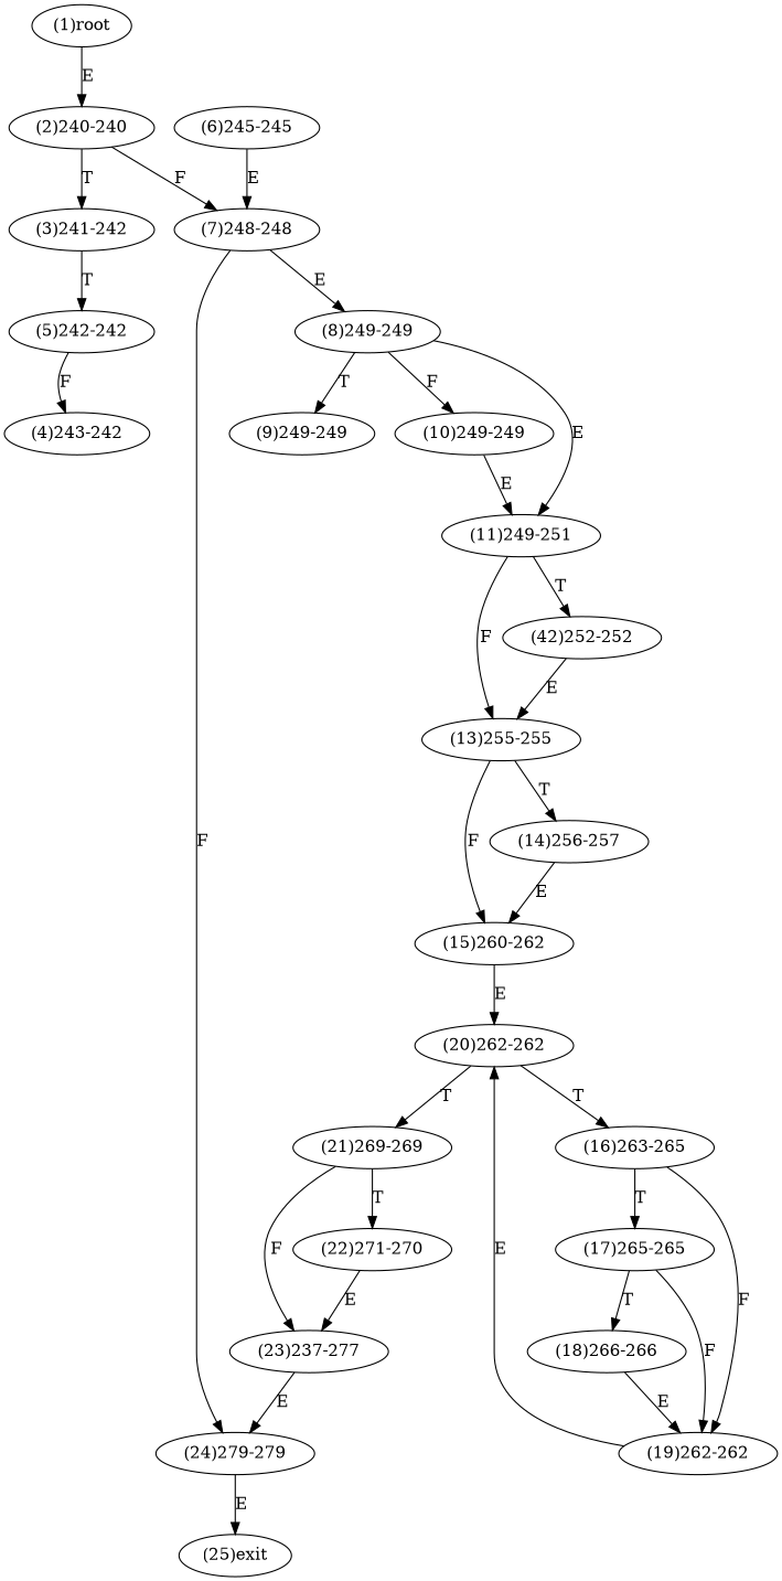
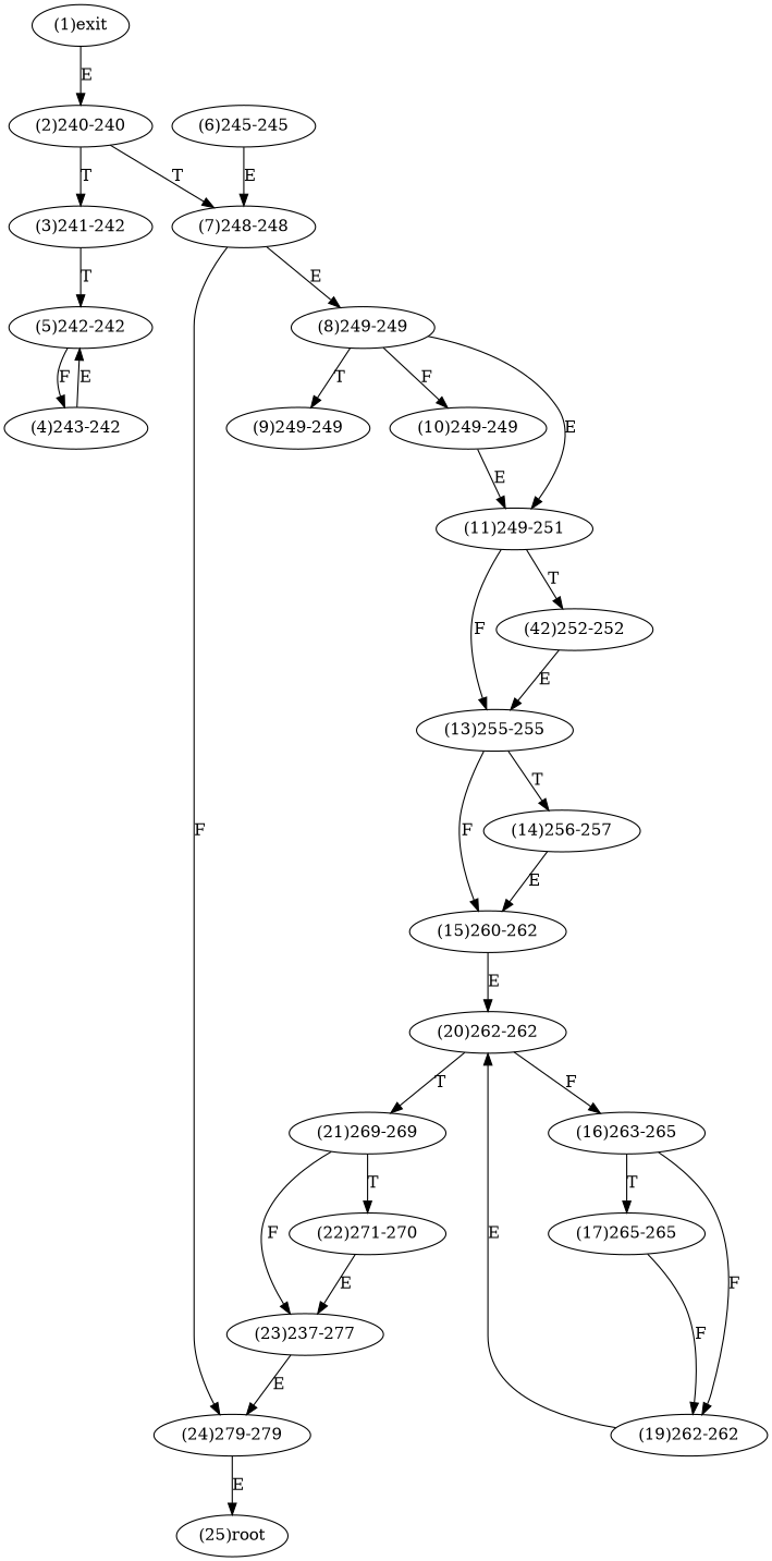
  digraph {
-   n1 [label="(1)root"]
+   n1 [label="(1)exit"]
    n2 [label="(2)240-240"]
    n3 [label="(3)241-242"]
    n4 [label="(7)248-248"]
    n5 [label="(5)242-242"]
    n6 [label="(8)249-249"]
    n7 [label="(24)279-279"]
    n8 [label="(4)243-242"]
    n9 [label="(6)245-245"]
    n10 [label="(9)249-249"]
    n11 [label="(10)249-249"]
    n12 [label="(11)249-251"]
-   n13 [label="(25)exit"]
+   n13 [label="(25)root"]
    n14 [label="(42)252-252"]
    n15 [label="(13)255-255"]
    n16 [label="(14)256-257"]
    n17 [label="(15)260-262"]
    n18 [label="(20)262-262"]
    n19 [label="(16)263-265"]
    n20 [label="(21)269-269"]
    n21 [label="(17)265-265"]
    n22 [label="(19)262-262"]
-   n23 [label="(18)266-266"]
    n24 [label="(23)237-277"]
    n25 [label="(22)271-270"]
    n1 -> n2 [label=E]
    n2 -> n3 [label=T]
-   n2 -> n4 [label=F]
+   n2 -> n4 [label=T]
    n3 -> n5 [label=T]
    n4 -> n6 [label=E]
    n4 -> n7 [label=F]
    n5 -> n8 [label=F]
    n6 -> n10 [label=T]
    n6 -> n11 [label=F]
    n6 -> n12 [label=E]
    n7 -> n13 [label=E]
+   n8 -> n5 [label=E]
    n9 -> n4 [label=E]
    n11 -> n12 [label=E]
    n12 -> n14 [label=T]
    n12 -> n15 [label=F]
    n14 -> n15 [label=E]
    n15 -> n16 [label=T]
    n15 -> n17 [label=F]
    n16 -> n17 [label=E]
    n17 -> n18 [label=E]
-   n18 -> n19 [label=T]
+   n18 -> n19 [label=F]
    n18 -> n20 [label=T]
    n19 -> n21 [label=T]
    n19 -> n22 [label=F]
    n20 -> n24 [label=F]
    n20 -> n25 [label=T]
    n21 -> n22 [label=F]
-   n21 -> n23 [label=T]
    n22 -> n18 [label=E]
-   n23 -> n22 [label=E]
    n24 -> n7 [label=E]
    n25 -> n24 [label=E]
  }
